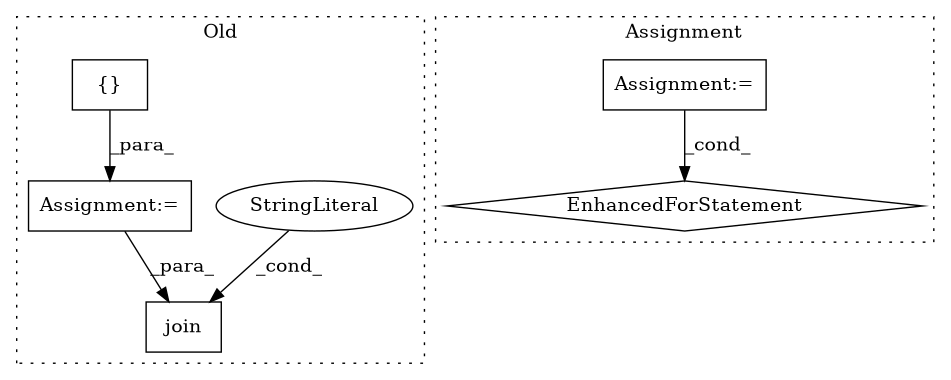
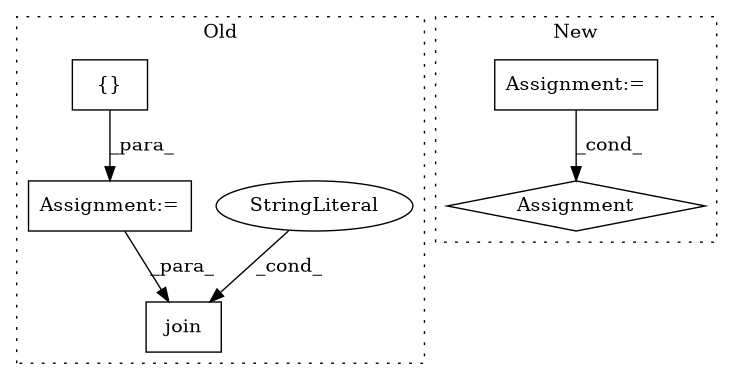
  digraph {
    node [a=7 l="65,2" s="6132,6235" shape=box]
    n1 [a=32 l="18,-5" label=join s="6413,6544"]
    n2 [a=45 l=2 label=StringLiteral s=6410 shape=ellipse]
    n3 [a=4 l="1,1" label="{}" s="6222,6298"]
    n4 [l=28 label="Assignment:=" s=6508]
-   n5 [a=70 label=EnhancedForStatement shape=diamond]
+   n5 [a=70 label=Assignment shape=diamond]
    n6 [label="Assignment:="]
    subgraph cluster_1 {
      label=Old
      style=dotted
      n1
      n2
      n3
      n4
    }
    subgraph cluster_2 {
-     label=Assignment
+     label=New
      style=dotted
      n5
      n6
    }
    n2 -> n1 [label=_cond_]
    n3 -> n4 [label=_para_]
    n4 -> n1 [label=_para_]
    n6 -> n5 [label=_cond_]
  }
